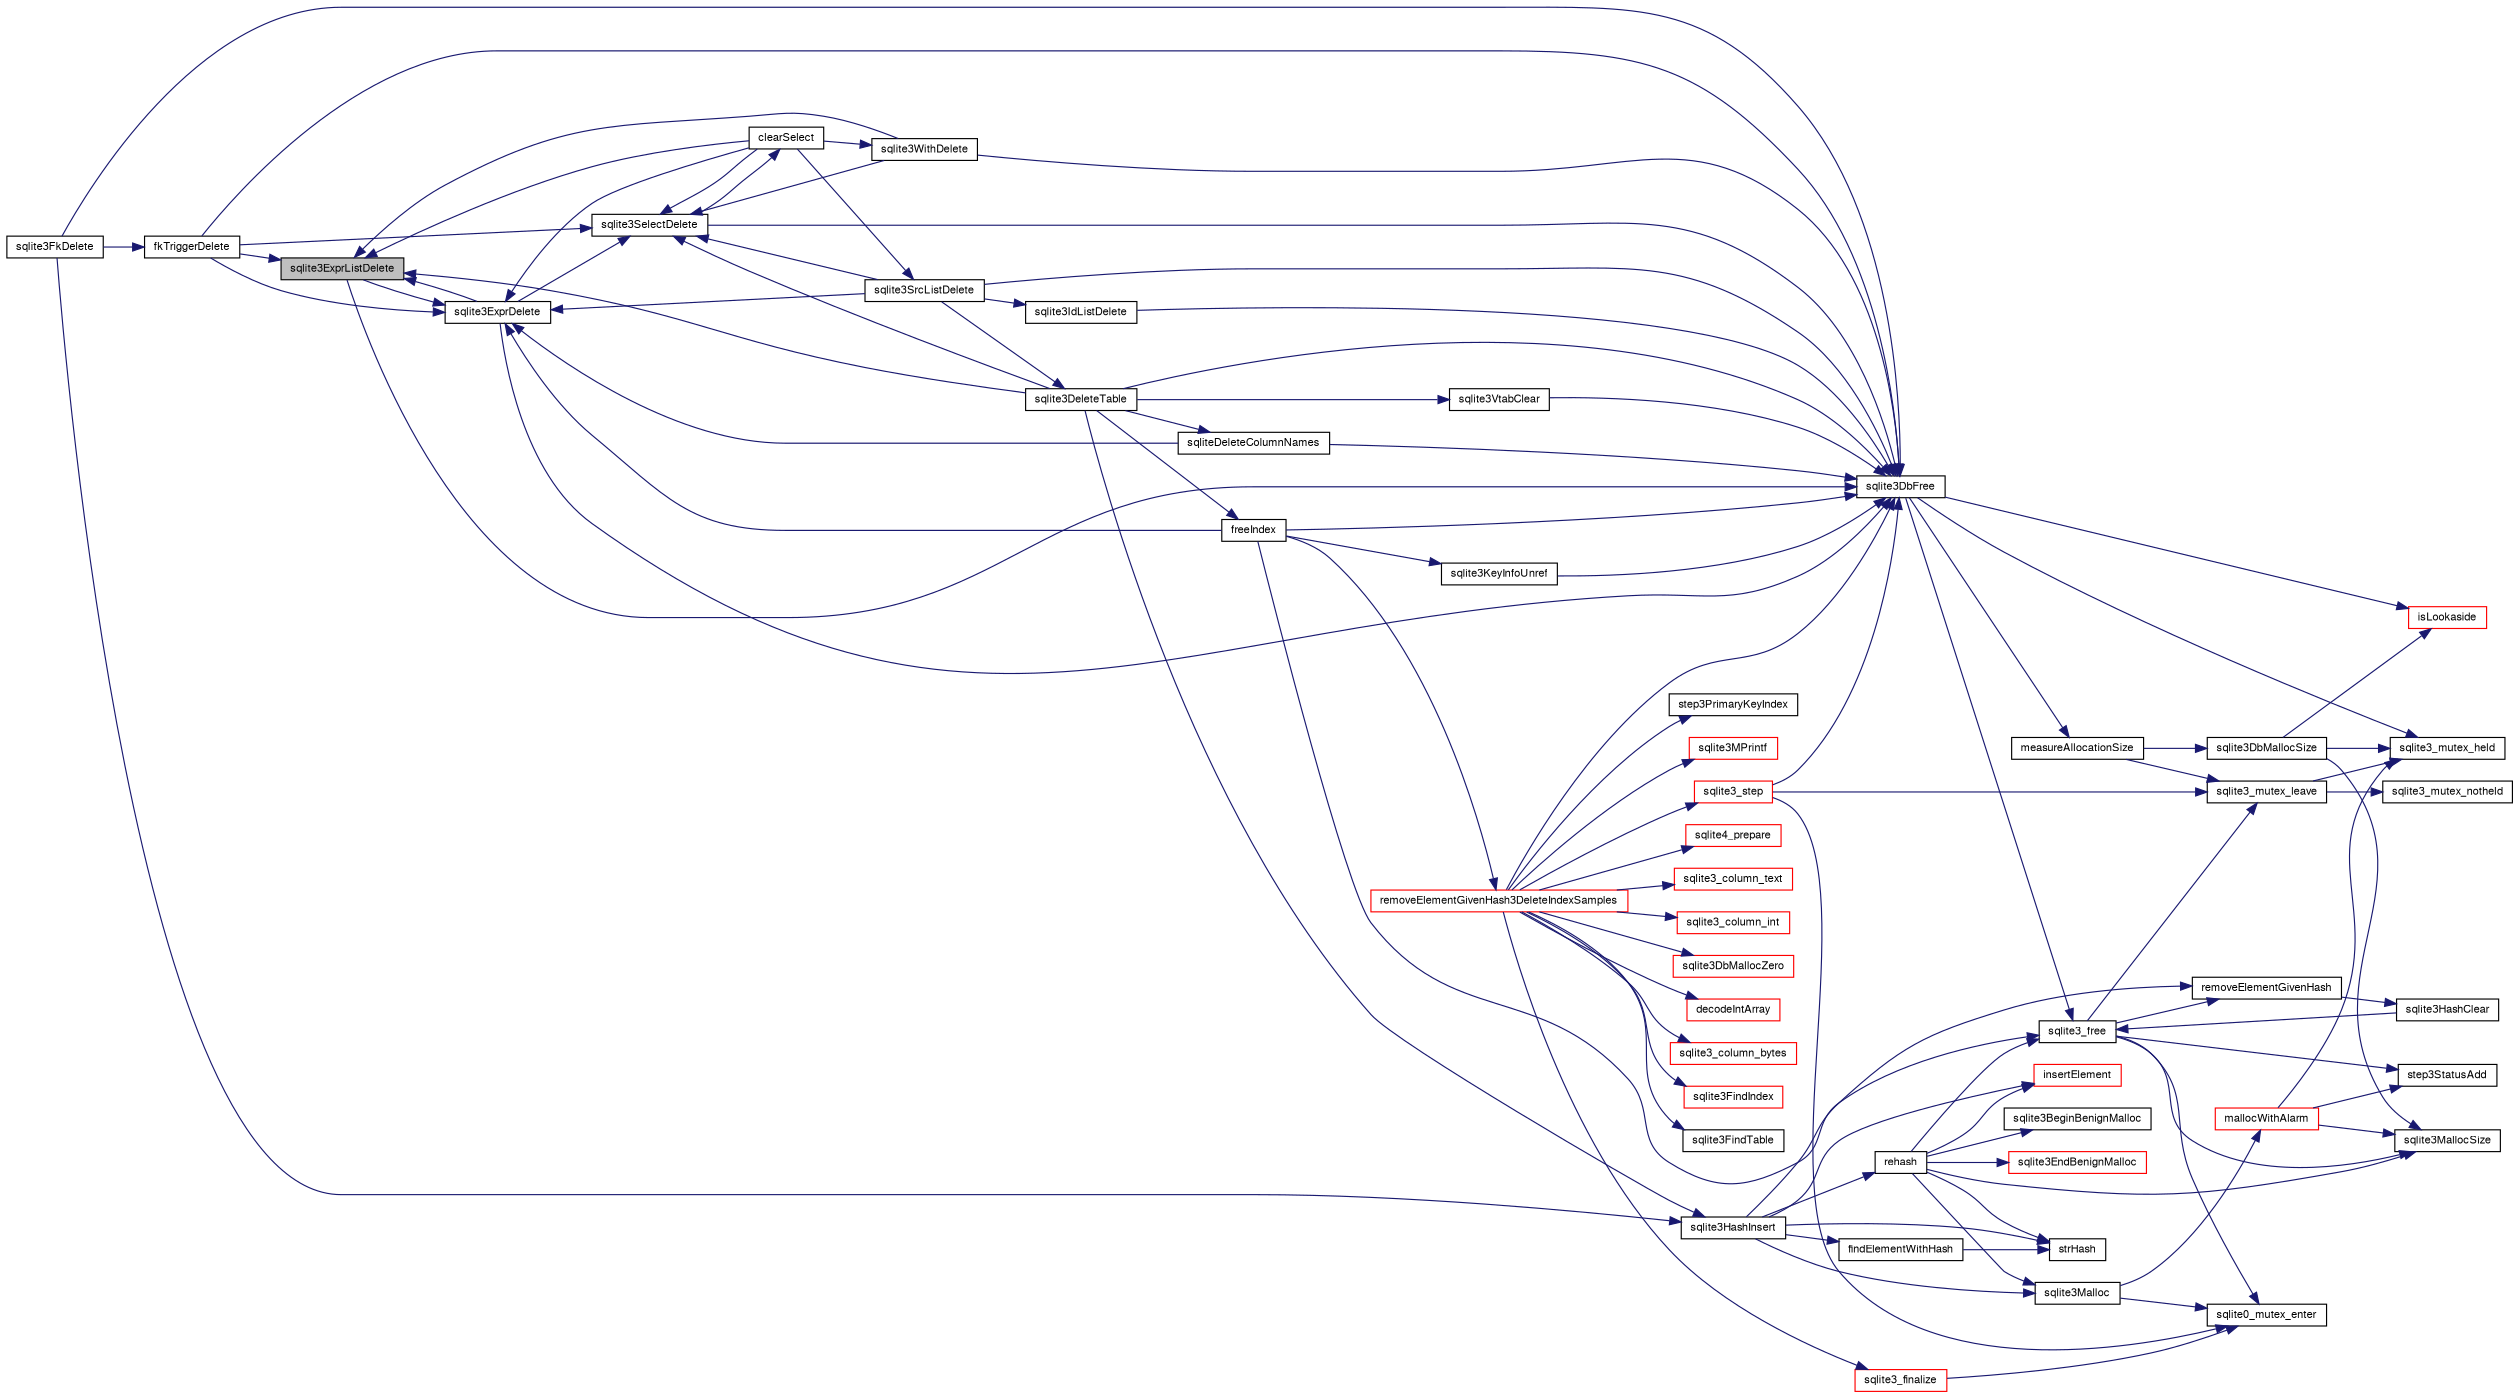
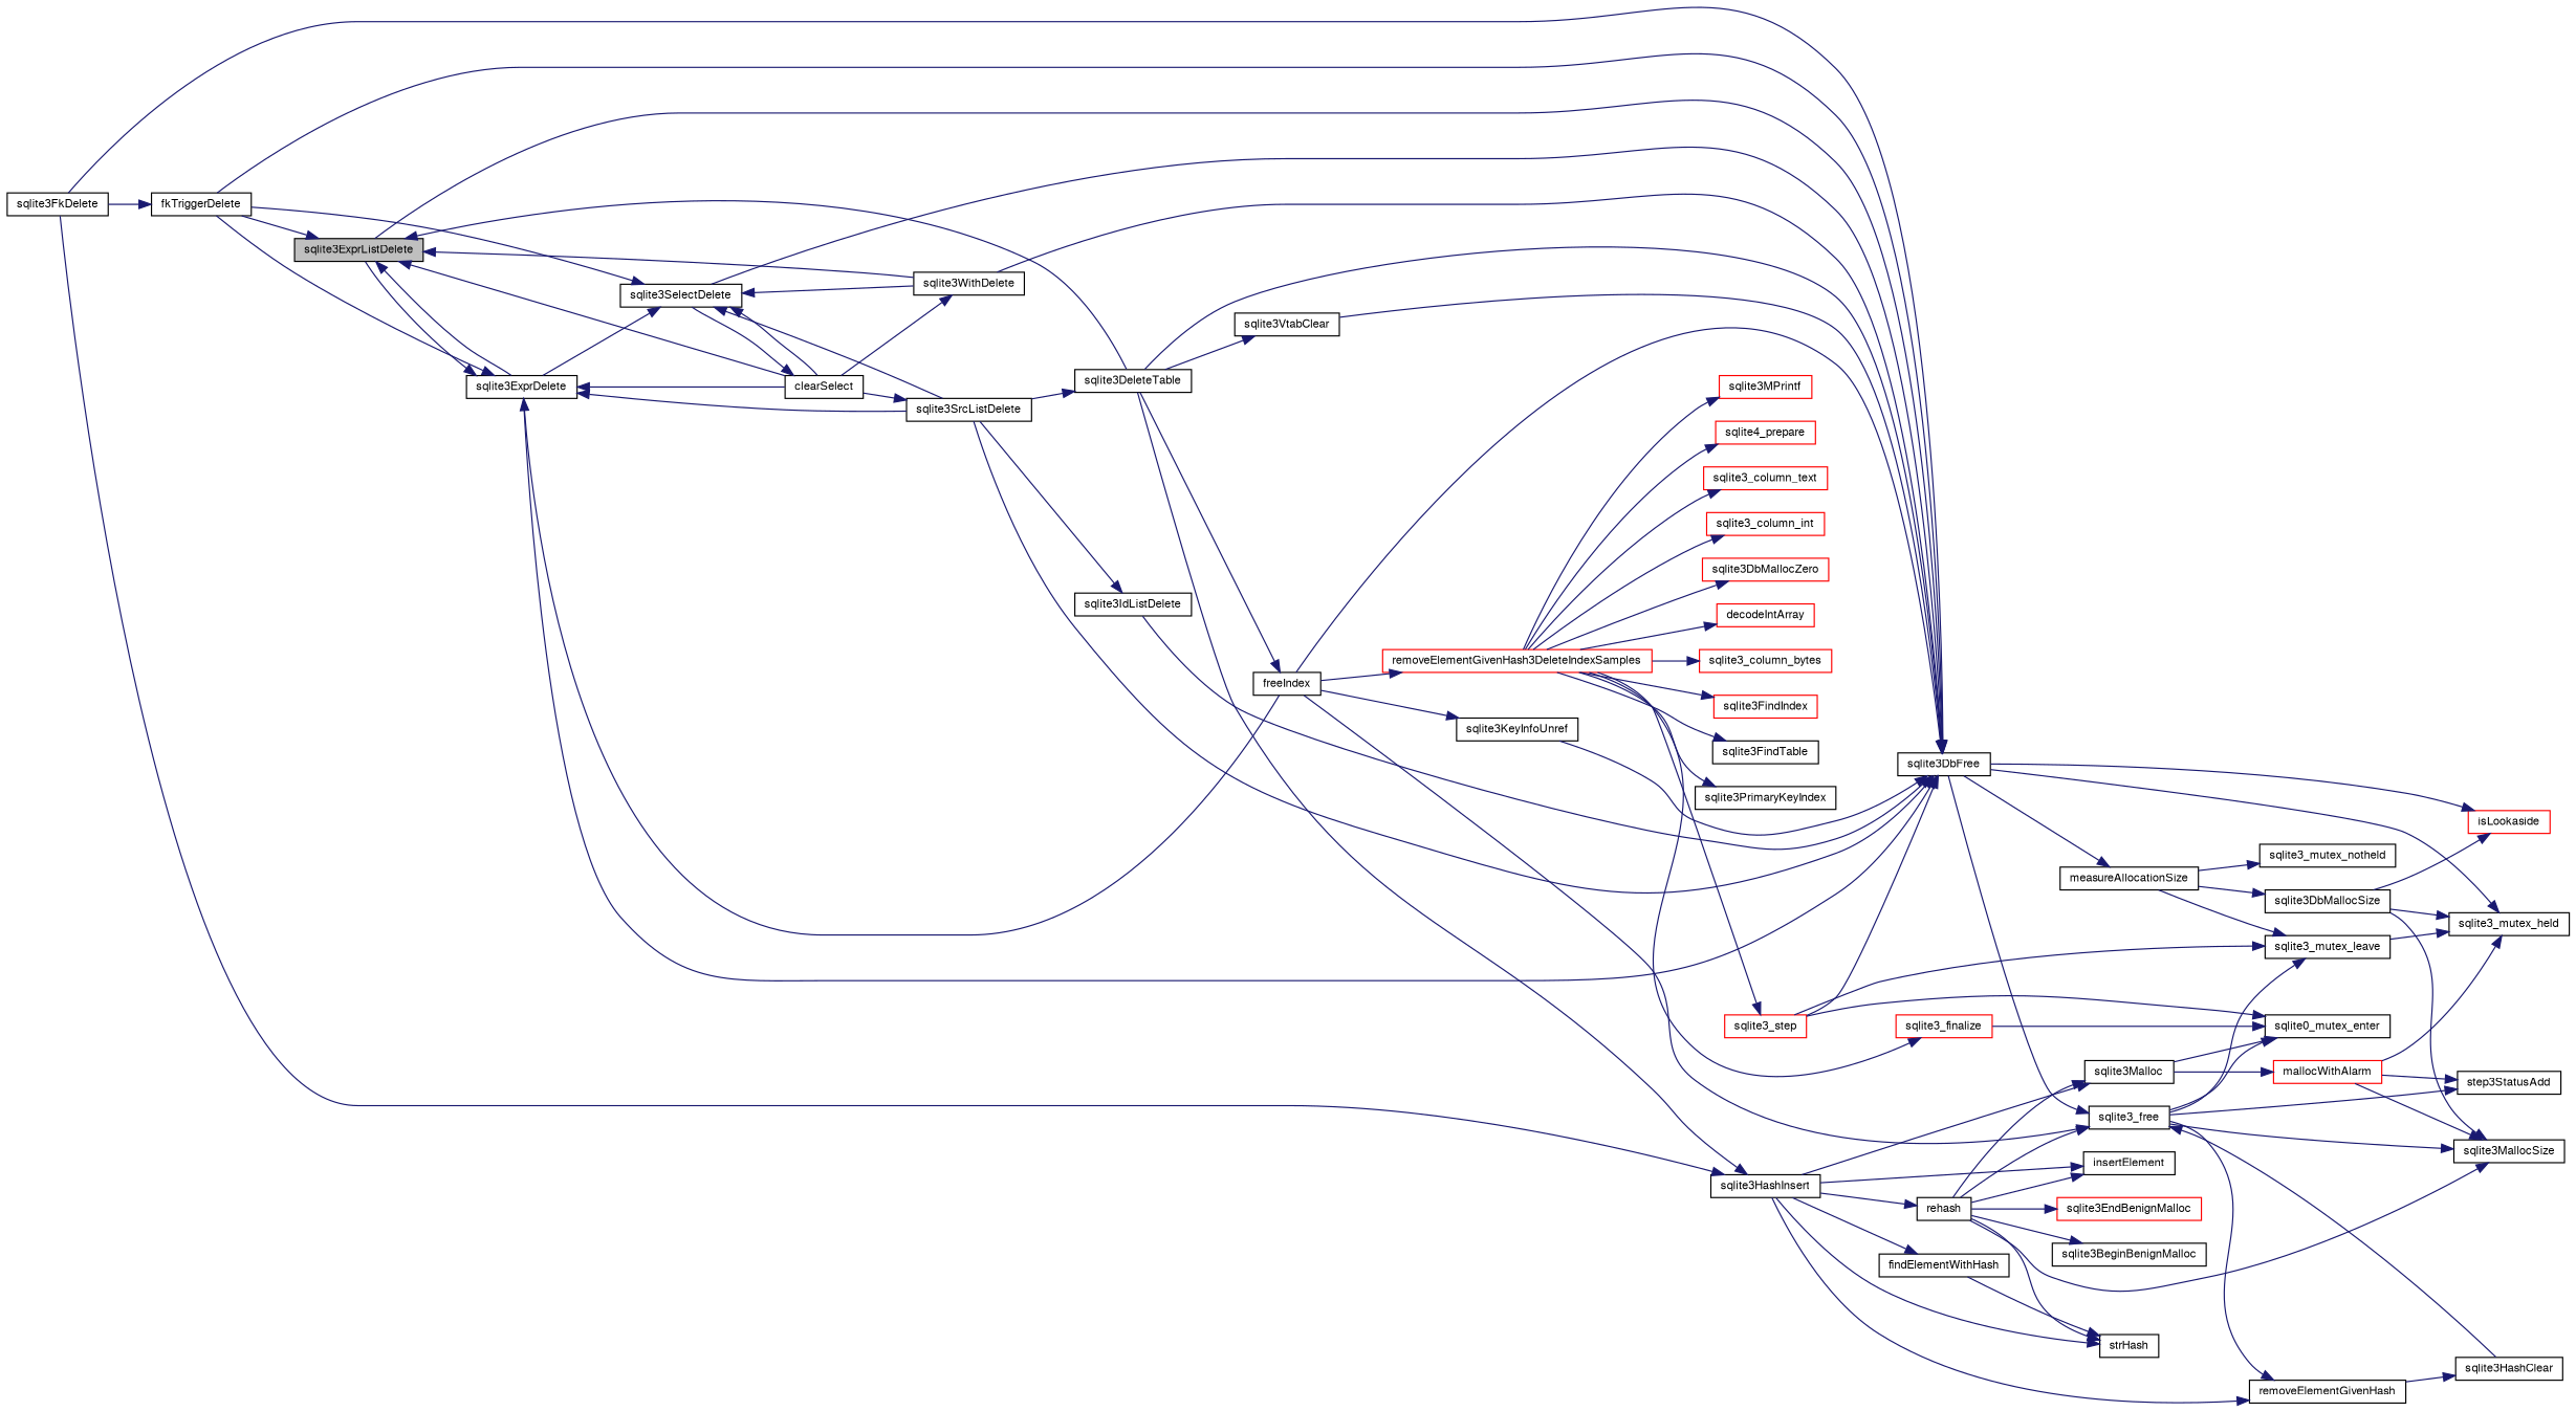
  digraph {
    rankdir=LR
    node [color=black fillcolor=white fontname=FreeSans fontsize=10 shape=record style=filled]
    edge [color=midnightblue fontname=FreeSans fontsize=10 labelfontname=FreeSans labelfontsize=10 style=solid]
    n1 [fillcolor=grey75 fontcolor=black height=0.2 label=sqlite3ExprListDelete width=0.4]
    n2 [height=0.2 label=sqlite3ExprDelete width=0.4]
    n3 [height=0.2 label=sqlite3DbFree width=0.4]
    n4 [height=0.2 label=sqlite3SelectDelete width=0.4]
    n5 [height=0.2 label=sqlite3_mutex_held width=0.4]
    n6 [height=0.2 label=measureAllocationSize width=0.4]
    n7 [color=red height=0.2 label=isLookaside width=0.4]
    n8 [height=0.2 label=sqlite3_free width=0.4]
    n9 [height=0.2 label=clearSelect width=0.4]
    n10 [height=0.2 label=sqlite3DbMallocSize width=0.4]
    n11 [height=0.2 label=sqlite3_mutex_leave width=0.4]
    n12 [height=0.2 label=sqlite3MallocSize width=0.4]
    n13 [height=0.2 label=sqlite0_mutex_enter width=0.4]
    n14 [height=0.2 label=step3StatusAdd width=0.4]
    n15 [height=0.2 label=removeElementGivenHash width=0.4]
    n16 [height=0.2 label=sqlite3_mutex_notheld width=0.4]
    n17 [height=0.2 label=sqlite3SrcListDelete width=0.4]
    n18 [height=0.2 label=sqlite3WithDelete width=0.4]
    n19 [height=0.2 label=sqlite3DeleteTable width=0.4]
    n20 [height=0.2 label=sqlite3IdListDelete width=0.4]
    n21 [height=0.2 label=sqlite3HashInsert width=0.4]
    n22 [height=0.2 label=freeIndex width=0.4]
-   n23 [height=0.2 label=sqliteDeleteColumnNames width=0.4]
    n24 [height=0.2 label=sqlite3VtabClear width=0.4]
    n25 [height=0.2 label=findElementWithHash width=0.4]
    n26 [height=0.2 label=strHash width=0.4]
    n27 [height=0.2 label=sqlite3Malloc width=0.4]
    n28 [height=0.2 label=rehash width=0.4]
-   n29 [color=red height=0.2 label=insertElement width=0.4]
+   n29 [height=0.2 label=insertElement width=0.4]
    n30 [color=red height=0.2 label=removeElementGivenHash3DeleteIndexSamples width=0.4]
    n31 [height=0.2 label=sqlite3KeyInfoUnref width=0.4]
    n32 [height=0.2 label=sqlite3FkDelete width=0.4]
    n33 [height=0.2 label=fkTriggerDelete width=0.4]
    n34 [height=0.2 label=sqlite3HashClear width=0.4]
    n35 [color=red height=0.2 label=mallocWithAlarm width=0.4]
    n36 [height=0.2 label=sqlite3BeginBenignMalloc width=0.4]
    n37 [color=red height=0.2 label=sqlite3EndBenignMalloc width=0.4]
    n38 [color=red height=0.2 label=sqlite3FindIndex width=0.4]
    n39 [height=0.2 label=sqlite3FindTable width=0.4]
-   n40 [height=0.2 label=step3PrimaryKeyIndex width=0.4]
+   n40 [height=0.2 label=sqlite3PrimaryKeyIndex width=0.4]
    n41 [color=red height=0.2 label=sqlite3MPrintf width=0.4]
    n42 [color=red height=0.2 label=sqlite4_prepare width=0.4]
    n43 [color=red height=0.2 label=sqlite3_step width=0.4]
    n44 [color=red height=0.2 label=sqlite3_column_text width=0.4]
    n45 [color=red height=0.2 label=sqlite3_column_int width=0.4]
    n46 [color=red height=0.2 label=sqlite3DbMallocZero width=0.4]
    n47 [color=red height=0.2 label=sqlite3_finalize width=0.4]
    n48 [color=red height=0.2 label=decodeIntArray width=0.4]
    n49 [color=red height=0.2 label=sqlite3_column_bytes width=0.4]
    n1 -> n2
    n1 -> n3
    n2 -> n1
    n2 -> n3
    n2 -> n4
    n3 -> n5
    n3 -> n6
    n3 -> n7
    n3 -> n8
    n4 -> n3
    n4 -> n9
    n6 -> n10
    n6 -> n11
    n8 -> n11
    n8 -> n12
    n8 -> n13
    n8 -> n14
    n8 -> n15
    n9 -> n1
    n9 -> n2
    n9 -> n4
    n9 -> n17
    n9 -> n18
    n10 -> n5
    n10 -> n7
    n10 -> n12
    n11 -> n5
-   n11 -> n16
+   n6 -> n16
    n15 -> n34
    n17 -> n2
    n17 -> n3
    n17 -> n4
    n17 -> n19
    n17 -> n20
    n18 -> n1
    n18 -> n3
    n18 -> n4
    n19 -> n1
    n19 -> n3
-   n19 -> n4
    n19 -> n21
    n19 -> n22
-   n19 -> n23
    n19 -> n24
    n20 -> n3
    n21 -> n15
    n21 -> n25
    n21 -> n26
    n21 -> n27
    n21 -> n28
    n21 -> n29
    n22 -> n2
    n22 -> n3
    n22 -> n8
    n22 -> n30
    n22 -> n31
-   n23 -> n2
-   n23 -> n3
    n24 -> n3
    n25 -> n26
    n27 -> n13
    n27 -> n35
    n28 -> n8
    n28 -> n12
    n28 -> n26
    n28 -> n27
    n28 -> n29
    n28 -> n36
    n28 -> n37
-   n30 -> n3
    n30 -> n38
    n30 -> n39
    n30 -> n40
    n30 -> n41
    n30 -> n42
    n30 -> n43
    n30 -> n44
    n30 -> n45
    n30 -> n46
    n30 -> n47
    n30 -> n48
    n30 -> n49
    n31 -> n3
    n32 -> n3
    n32 -> n21
    n32 -> n33
    n33 -> n1
    n33 -> n2
    n33 -> n3
    n33 -> n4
    n34 -> n8
    n35 -> n5
    n35 -> n12
    n35 -> n14
    n43 -> n3
    n43 -> n11
    n43 -> n13
    n47 -> n13
  }
